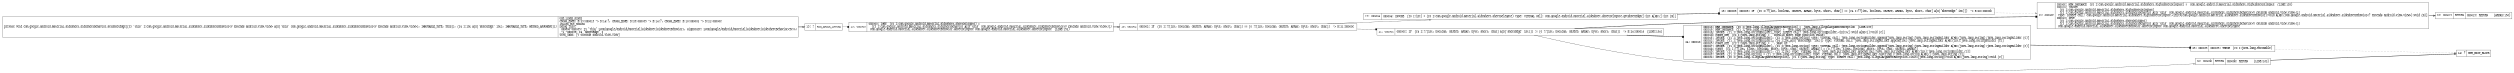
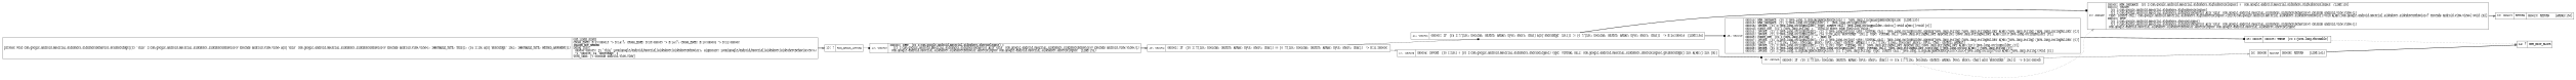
  digraph {
    fontname="Courier Prime"
    rankdir=LR
    node [fontname="Courier Prime" shape=record]
    edge [arrowhead=onormal fontname="Courier Prime" style=bold]
    n1 [label="{13\:\ ?|MTH_ENTER_INVOKE\l}"]
    n2 [label="{15\:\ 0x0000|0x0000: IGET  (r0 I:com.google.android.material.sidesheet.SheetDelegate) = \l  (r3 I:com.google.android.material.sidesheet.SideSheetBehavior A[D('this' com.google.android.material.sidesheet.SideSheetBehavior\<V extends android.view.View\>)])\l com.google.android.material.sidesheet.SideSheetBehavior.sheetDelegate com.google.android.material.sidesheet.SheetDelegate  (LINE:152)\l}"]
    n3 [label="{16\:\ 0x0002|0x0002: IF  (r0 I:??[int, boolean, OBJECT, ARRAY, byte, short, char]) == (0 ??[int, boolean, OBJECT, ARRAY, byte, short, char])  \-\> B:21:0x000c \l}"]
    n4 [label="{17\:\ 0x0004|0x0004: INVOKE  (r0 I:int) = (r0 I:com.google.android.material.sidesheet.SheetDelegate) type: VIRTUAL call: com.google.android.material.sidesheet.SheetDelegate.getSheetEdge():int A[MD:():int (m)]\l}"]
    n5 [label="{21\:\ 0x000c|0x000c: IF  (r4 I:??[int, boolean, OBJECT, ARRAY, byte, short, char] A[D('sheetEdge' int)]) != (0 ??[int, boolean, OBJECT, ARRAY, byte, short, char])  \-\> B:24:0x0016  (LINE:154)\l}"]
    n6 [label="{18\:\ 0x0008|0x0008: IF  (r0 I:??[int, boolean, OBJECT, ARRAY, byte, short, char]) == (r4 I:??[int, boolean, OBJECT, ARRAY, byte, short, char] A[D('sheetEdge' int)])  \-\> B:20:0x000b \l}"]
    n7 [label="{22\:\ 0x000e|0x000e: NEW_INSTANCE  (r0 I:com.google.android.material.sidesheet.RightSheetDelegate) =  com.google.android.material.sidesheet.RightSheetDelegate  (LINE:155)\l0x0010: INVOKE  \l  (r0 I:com.google.android.material.sidesheet.RightSheetDelegate)\l  (r3 I:com.google.android.material.sidesheet.SideSheetBehavior A[D('this' com.google.android.material.sidesheet.SideSheetBehavior\<V extends android.view.View\>)])\l type: DIRECT call: com.google.android.material.sidesheet.RightSheetDelegate.\<init\>(com.google.android.material.sidesheet.SideSheetBehavior):void A[MD:(com.google.android.material.sidesheet.SideSheetBehavior\<? extends android.view.View\>):void (m)]\l0x0013: IPUT  \l  (r0 I:com.google.android.material.sidesheet.SheetDelegate)\l  (r3 I:com.google.android.material.sidesheet.SideSheetBehavior A[D('this' com.google.android.material.sidesheet.SideSheetBehavior\<V extends android.view.View\>)])\l com.google.android.material.sidesheet.SideSheetBehavior.sheetDelegate com.google.android.material.sidesheet.SheetDelegate \l}"]
    n8 [label="{24\:\ 0x0016|0x0016: NEW_INSTANCE  (r0 I:java.lang.IllegalArgumentException) =  java.lang.IllegalArgumentException  (LINE:159)\l0x0018: NEW_INSTANCE  (r1 I:java.lang.StringBuilder) =  java.lang.StringBuilder \l0x001a: INVOKE  (r1 I:java.lang.StringBuilder) type: DIRECT call: java.lang.StringBuilder.\<init\>():void A[MD:():void (c)]\l0x001d: CONST_STR  (r2 I:java.lang.String) =  \"Invalid sheet edge position value: \" \l0x001f: INVOKE  (r1 I:java.lang.StringBuilder), (r2 I:java.lang.String) type: VIRTUAL call: java.lang.StringBuilder.append(java.lang.String):java.lang.StringBuilder A[MD:(java.lang.String):java.lang.StringBuilder (c)]\l0x0022: INVOKE  (r1 I:java.lang.StringBuilder), (r4 I:int A[D('sheetEdge' int)]) type: VIRTUAL call: java.lang.StringBuilder.append(int):java.lang.StringBuilder A[MD:(int):java.lang.StringBuilder (c)]\l0x0025: CONST_STR  (r2 I:java.lang.String) =  \". Must be \" \l0x0027: INVOKE  (r1 I:java.lang.StringBuilder), (r2 I:java.lang.String) type: VIRTUAL call: java.lang.StringBuilder.append(java.lang.String):java.lang.StringBuilder A[MD:(java.lang.String):java.lang.StringBuilder (c)]\l0x002a: CONST  (r2 I:??[int, float, boolean, short, byte, char, OBJECT, ARRAY]) = (0 ??[int, float, boolean, short, byte, char, OBJECT, ARRAY]) \l0x002b: INVOKE  (r1 I:java.lang.StringBuilder), (r2 I:int) type: VIRTUAL call: java.lang.StringBuilder.append(int):java.lang.StringBuilder A[MD:(int):java.lang.StringBuilder (c)]\l0x002e: INVOKE  (r1 I:java.lang.String) = (r1 I:java.lang.StringBuilder) type: VIRTUAL call: java.lang.StringBuilder.toString():java.lang.String A[MD:():java.lang.String (c)]\l0x0032: INVOKE  (r0 I:java.lang.IllegalArgumentException), (r1 I:java.lang.String) type: DIRECT call: java.lang.IllegalArgumentException.\<init\>(java.lang.String):void A[MD:(java.lang.String):void (c)]\l}"]
    n9 [label="{20\:\ 0x000b|RETURN\l|0x000b: RETURN    (LINE:162)\l}"]
    n10 [label="{14\:\ ?|MTH_EXIT_BLOCK\l}"]
    n11 [label="{23\:\ 0x0015|RETURN\l|0x0015: RETURN    (ARRAY:156)\l}"]
    n12 [label="{25\:\ 0x0035|0x0035: THROW  (r0 I:java.lang.Throwable) \l}"]
    n13 [label="{private void com.google.android.material.sidesheet.SideSheetBehavior.setSheetEdge((r3 'this' I:com.google.android.material.sidesheet.SideSheetBehavior\<V extends android.view.View\> A[D('this' com.google.android.material.sidesheet.SideSheetBehavior\<V extends android.view.View\>), IMMUTABLE_TYPE, THIS]), (r4 I:int A[D('sheetEdge' int), IMMUTABLE_TYPE, METHOD_ARGUMENT]))  | USE_LINES_HINTS\lCROSS_EDGE: B:23:0x0015 \-\> B:14:?, CROSS_EDGE: B:25:0x0035 \-\> B:14:?, CROSS_EDGE: B:16:0x0002 \-\> B:21:0x000c\lINLINE_NOT_NEEDED\lDebug Info:\l  0x0000\-0x0035: r3 'this' Lcom\/google\/android\/material\/sidesheet\/SideSheetBehavior;, signature: Lcom\/google\/android\/material\/sidesheet\/SideSheetBehavior\<TV;\>;\l  \-1 \-0x0035: r4 'sheetEdge' I\lTYPE_VARS: [V extends android.view.View]\l}"]
    n1 -> n2 [arrowhead=box style=solid]
    n2 -> n3
    n3 -> n4 [style=solid]
    n3 -> n5 [arrowhead=box style=solid]
    n4 -> n6 [arrowhead=box]
    n5 -> n7 [arrowhead=box]
    n5 -> n8 [arrowhead=box]
    n6 -> n7 [style=dotted]
-   n5 -> n9 [style=solid]
+   n6 -> n9 [style=solid]
    n7 -> n11
    n8 -> n12 [arrowhead=box]
    n9 -> n10
    n12 -> n10 [style=dotted]
    n13 -> n1
  }
